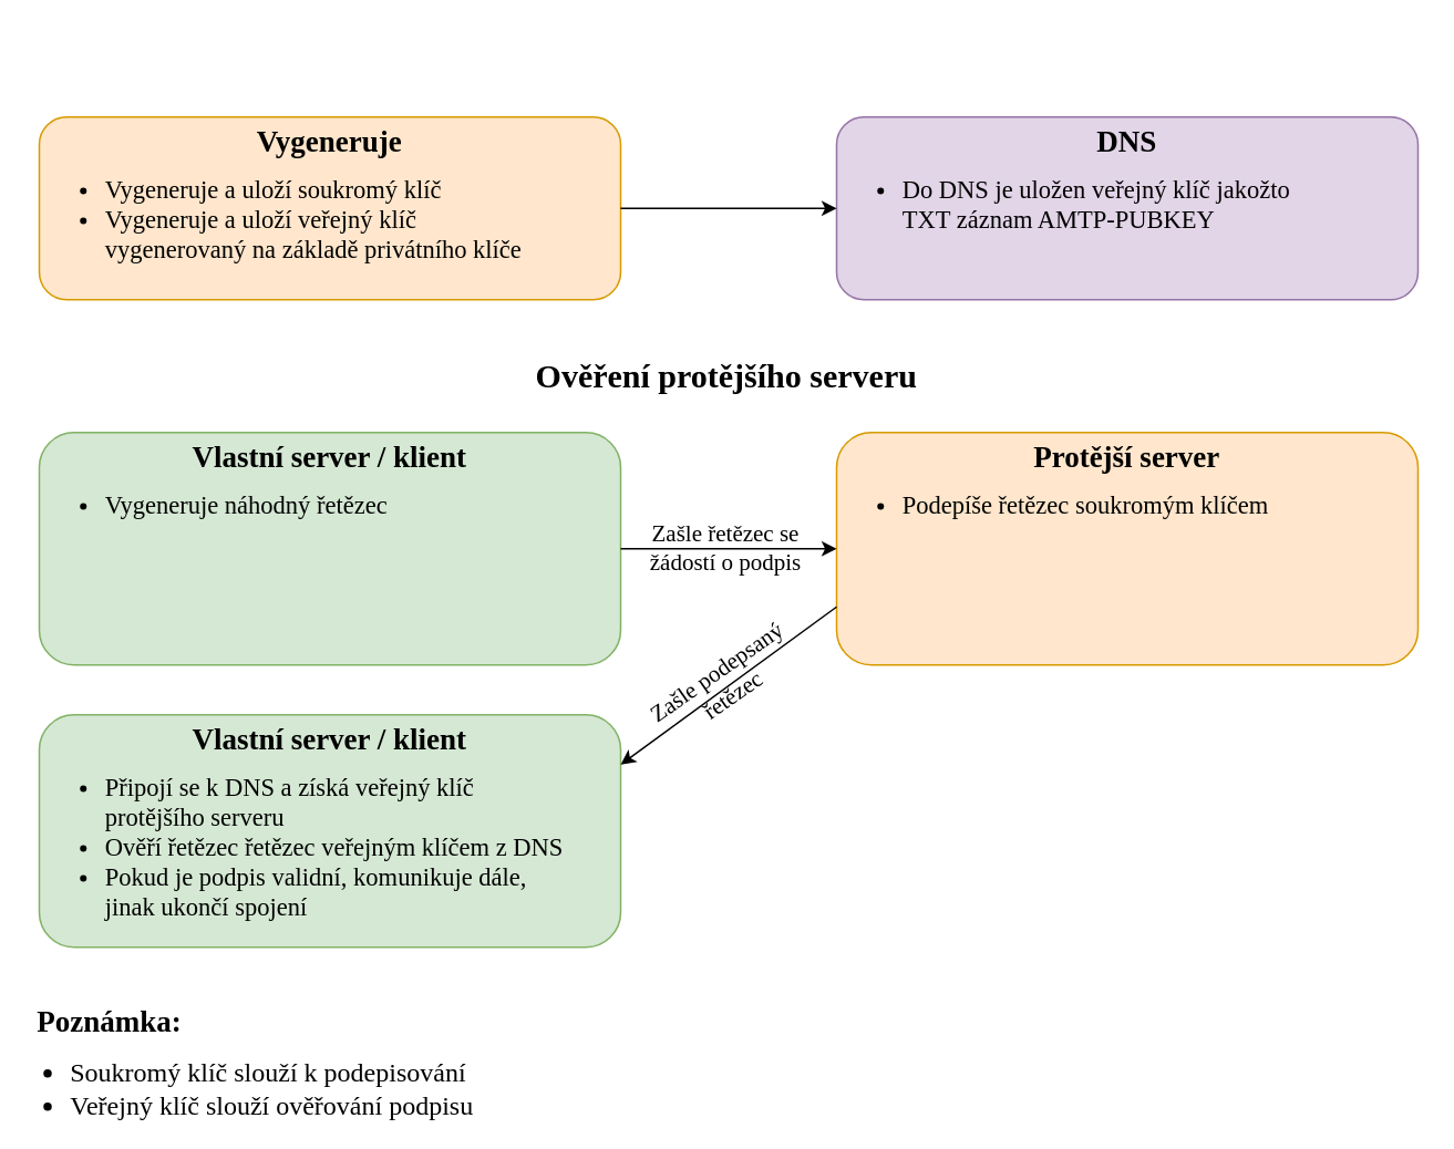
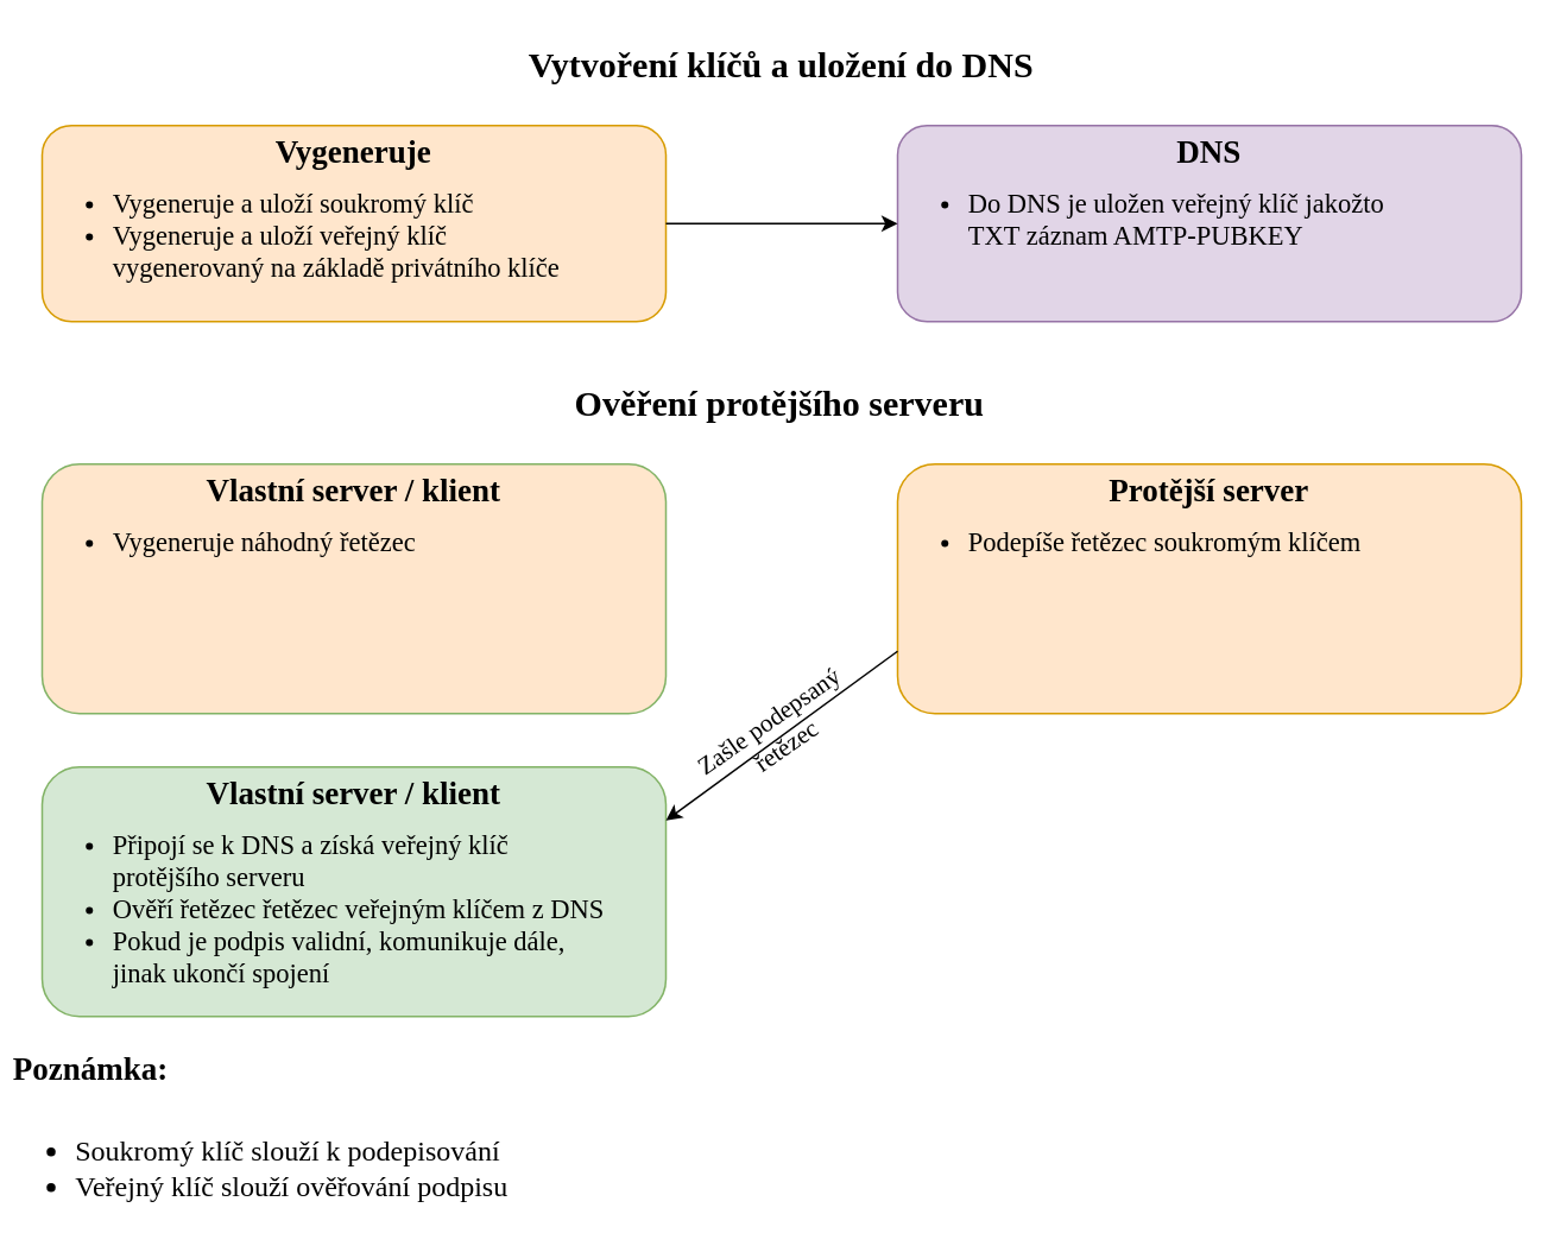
  <mxCell id="0" />
  <mxCell id="1" parent="0" />
  <mxCell id="2" value="&lt;div style=&quot;font-size: 15px;&quot;&gt;&lt;ul&gt;&lt;li&gt;&lt;font style=&quot;font-size: 15px;&quot;&gt;Vygeneruje a uloží soukromý klíč&lt;/font&gt;&lt;/li&gt;&lt;li&gt;&lt;font style=&quot;font-size: 15px;&quot;&gt;Vygeneruje a uloží veřejný klíč&lt;br&gt;vygenerovaný na základě privátního klíče&lt;br&gt;&lt;/font&gt;&lt;/li&gt;&lt;/ul&gt;&lt;/div&gt;" style="rounded=1;whiteSpace=wrap;html=1;verticalAlign=top;fontFamily=Ubuntu;fontSource=https%3A%2F%2Ffonts.googleapis.com%2Fcss%3Ffamily%3DUbuntu;spacing=0;align=left;labelPosition=center;verticalLabelPosition=middle;spacingLeft=0;spacingBottom=0;fillColor=#ffe6cc;strokeColor=#d79b00;spacingTop=15;" parent="1" vertex="1"><mxGeometry y="70" width="350" height="110" as="geometry" x="23" /></mxCell>
  <mxCell id="3" value="Vygeneruje" style="text;html=1;align=center;verticalAlign=middle;whiteSpace=wrap;rounded=0;fontStyle=1;fontSize=18;fontFamily=Ubuntu;fontSource=https%3A%2F%2Ffonts.googleapis.com%2Fcss%3Ffamily%3DUbuntu;" parent="1" vertex="1"><mxGeometry y="70" width="350" height="30" as="geometry" x="23" /></mxCell>
  <mxCell id="4" value="&lt;div style=&quot;font-size: 15px;&quot;&gt;&lt;ul&gt;&lt;li&gt;Do DNS je uložen veřejný klíč jakožto&lt;br&gt;TXT záznam AMTP-PUBKEY&lt;br&gt;&lt;/li&gt;&lt;/ul&gt;&lt;/div&gt;" style="rounded=1;whiteSpace=wrap;html=1;verticalAlign=top;fontFamily=Ubuntu;fontSource=https%3A%2F%2Ffonts.googleapis.com%2Fcss%3Ffamily%3DUbuntu;spacing=0;align=left;labelPosition=center;verticalLabelPosition=middle;spacingLeft=0;spacingBottom=0;fillColor=#e1d5e7;strokeColor=#9673a6;spacingTop=15;" parent="1" vertex="1"><mxGeometry x="503" y="70" width="350" height="110" as="geometry" /></mxCell>
  <mxCell id="5" value="DNS" style="text;html=1;align=center;verticalAlign=middle;whiteSpace=wrap;rounded=0;fontStyle=1;fontSize=18;fontFamily=Ubuntu;fontSource=https%3A%2F%2Ffonts.googleapis.com%2Fcss%3Ffamily%3DUbuntu;" parent="1" vertex="1"><mxGeometry x="503" y="70" width="350" height="30" as="geometry" /></mxCell>
  <mxCell id="6" value="" style="endArrow=classic;html=1;rounded=0;exitX=1;exitY=0.5;exitDx=0;exitDy=0;entryX=0;entryY=0.5;entryDx=0;entryDy=0;fontFamily=Ubuntu;fontSource=https%3A%2F%2Ffonts.googleapis.com%2Fcss%3Ffamily%3DUbuntu;" parent="1" source="2" target="4" edge="1"><mxGeometry width="50" height="50" relative="1" as="geometry"><mxPoint x="373" y="480" as="sourcePoint" /><mxPoint x="423" y="430" as="targetPoint" /></mxGeometry></mxCell>
- <mxCell id="8" value="&lt;div style=&quot;font-size: 15px;&quot;&gt;&lt;ul&gt;&lt;li&gt;Vygeneruje náhodný řetězec&lt;br&gt;&lt;/li&gt;&lt;/ul&gt;&lt;/div&gt;" style="rounded=1;whiteSpace=wrap;html=1;verticalAlign=top;fontFamily=Ubuntu;fontSource=https%3A%2F%2Ffonts.googleapis.com%2Fcss%3Ffamily%3DUbuntu;spacing=0;align=left;labelPosition=center;verticalLabelPosition=middle;spacingLeft=0;spacingBottom=0;fillColor=#d5e8d4;strokeColor=#82b366;spacingTop=15;" parent="1" vertex="1"><mxGeometry y="260" width="350" height="140" as="geometry" x="23" /></mxCell>
+ <mxCell id="7" value="Vytvoření klíčů a uložení do DNS" style="text;html=1;align=center;verticalAlign=middle;whiteSpace=wrap;rounded=0;fontFamily=Ubuntu;fontSource=https%3A%2F%2Ffonts.googleapis.com%2Fcss%3Ffamily%3DUbuntu;fontStyle=1;fontSize=20;spacing=0;" parent="1" vertex="1"><mxGeometry width="830" height="30" as="geometry" x="23" y="20" /></mxCell>
+ <mxCell id="8" value="&lt;div style=&quot;font-size: 15px;&quot;&gt;&lt;ul&gt;&lt;li&gt;Vygeneruje náhodný řetězec&lt;br&gt;&lt;/li&gt;&lt;/ul&gt;&lt;/div&gt;" style="rounded=1;whiteSpace=wrap;html=1;verticalAlign=top;fontFamily=Ubuntu;fontSource=https%3A%2F%2Ffonts.googleapis.com%2Fcss%3Ffamily%3DUbuntu;spacing=0;align=left;labelPosition=center;verticalLabelPosition=middle;spacingLeft=0;spacingBottom=0;fillColor=#ffe6cc;strokeColor=#82b366;spacingTop=15;" parent="1" vertex="1"><mxGeometry y="260" width="350" height="140" as="geometry" x="23" /></mxCell>
  <mxCell id="9" value="Vlastní server / klient" style="text;html=1;align=center;verticalAlign=middle;whiteSpace=wrap;rounded=0;fontStyle=1;fontSize=18;fontFamily=Ubuntu;fontSource=https%3A%2F%2Ffonts.googleapis.com%2Fcss%3Ffamily%3DUbuntu;" parent="1" vertex="1"><mxGeometry y="260" width="350" height="30" as="geometry" x="23" /></mxCell>
  <mxCell id="10" value="&lt;div style=&quot;font-size: 15px;&quot;&gt;&lt;ul&gt;&lt;li&gt;Podepíše řetězec soukromým klíčem&lt;br&gt;&lt;/li&gt;&lt;/ul&gt;&lt;/div&gt;" style="rounded=1;whiteSpace=wrap;html=1;verticalAlign=top;fontFamily=Ubuntu;fontSource=https%3A%2F%2Ffonts.googleapis.com%2Fcss%3Ffamily%3DUbuntu;spacing=0;align=left;labelPosition=center;verticalLabelPosition=middle;spacingLeft=0;spacingBottom=0;fillColor=#ffe6cc;strokeColor=#d79b00;spacingTop=15;" parent="1" vertex="1"><mxGeometry x="503" y="260" width="350" height="140" as="geometry" /></mxCell>
  <mxCell id="11" value="Protější server" style="text;html=1;align=center;verticalAlign=middle;whiteSpace=wrap;rounded=0;fontStyle=1;fontSize=18;fontFamily=Ubuntu;fontSource=https%3A%2F%2Ffonts.googleapis.com%2Fcss%3Ffamily%3DUbuntu;" parent="1" vertex="1"><mxGeometry x="503" y="260" width="350" height="30" as="geometry" /></mxCell>
- <mxCell id="12" value="" style="endArrow=classic;html=1;rounded=0;exitX=1;exitY=0.5;exitDx=0;exitDy=0;entryX=0;entryY=0.5;entryDx=0;entryDy=0;fontFamily=Ubuntu;fontSource=https%3A%2F%2Ffonts.googleapis.com%2Fcss%3Ffamily%3DUbuntu;" parent="1" source="8" target="10" edge="1"><mxGeometry width="50" height="50" relative="1" as="geometry"><mxPoint x="373" y="670" as="sourcePoint" /><mxPoint x="423" y="620" as="targetPoint" /></mxGeometry></mxCell>
- <mxCell id="13" value="&lt;div style=&quot;font-size: 14px;&quot;&gt;Zašle řetězec se&lt;br&gt;žádostí o podpis&lt;br style=&quot;font-size: 14px;&quot;&gt;&lt;/div&gt;" style="edgeLabel;html=1;align=center;verticalAlign=middle;resizable=0;points=[];fontSize=14;spacingTop=-6;labelBackgroundColor=none;spacing=0;fontFamily=Ubuntu;fontSource=https%3A%2F%2Ffonts.googleapis.com%2Fcss%3Ffamily%3DUbuntu;" parent="12" vertex="1" connectable="0"><mxGeometry x="-0.046" y="-2" relative="1" as="geometry"><mxPoint as="offset" /></mxGeometry></mxCell>
- <mxCell id="14" value="Poznámka:" style="text;html=1;align=left;verticalAlign=middle;whiteSpace=wrap;rounded=0;fontFamily=Ubuntu;fontSource=https%3A%2F%2Ffonts.googleapis.com%2Fcss%3Ffamily%3DUbuntu;fontStyle=1;fontSize=18;" parent="1" vertex="1"><mxGeometry x="20" y="600" width="830" height="30" as="geometry" /></mxCell>
+ <mxCell id="14" value="Poznámka:" style="text;html=1;align=left;verticalAlign=middle;whiteSpace=wrap;rounded=0;fontFamily=Ubuntu;fontSource=https%3A%2F%2Ffonts.googleapis.com%2Fcss%3Ffamily%3DUbuntu;fontStyle=1;fontSize=18;" parent="1" vertex="1"><mxGeometry x="5" y="585" width="830" height="30" as="geometry" /></mxCell>
  <mxCell id="15" value="&lt;div style=&quot;font-size: 15px;&quot;&gt;&lt;ul&gt;&lt;li&gt;Připojí se k DNS a získá veřejný klíč&lt;br&gt;protějšího serveru&lt;br&gt;&lt;/li&gt;&lt;li&gt;Ověří řetězec řetězec veřejným klíčem z DNS&lt;/li&gt;&lt;li&gt;Pokud je podpis validní, komunikuje dále,&lt;br&gt;jinak ukončí spojení&lt;br&gt;&lt;/li&gt;&lt;/ul&gt;&lt;/div&gt;" style="rounded=1;whiteSpace=wrap;html=1;verticalAlign=top;fontFamily=Ubuntu;fontSource=https%3A%2F%2Ffonts.googleapis.com%2Fcss%3Ffamily%3DUbuntu;spacing=0;align=left;labelPosition=center;verticalLabelPosition=middle;spacingLeft=0;spacingBottom=0;fillColor=#d5e8d4;strokeColor=#82b366;spacingTop=15;" parent="1" vertex="1"><mxGeometry y="430" width="350" height="140" as="geometry" x="23" /></mxCell>
  <mxCell id="16" value="Vlastní server / klient" style="text;html=1;align=center;verticalAlign=middle;whiteSpace=wrap;rounded=0;fontStyle=1;fontSize=18;fontFamily=Ubuntu;fontSource=https%3A%2F%2Ffonts.googleapis.com%2Fcss%3Ffamily%3DUbuntu;" parent="1" vertex="1"><mxGeometry y="430" width="350" height="30" as="geometry" x="23" /></mxCell>
  <mxCell id="17" value="" style="endArrow=classic;html=1;rounded=0;exitX=0;exitY=0.75;exitDx=0;exitDy=0;entryX=1;entryY=1;entryDx=0;entryDy=0;spacingTop=0;spacingBottom=0;labelBackgroundColor=default;" parent="1" source="10" target="16" edge="1"><mxGeometry width="50" height="50" relative="1" as="geometry"><mxPoint x="373" y="400" as="sourcePoint" /><mxPoint x="423" y="350" as="targetPoint" /></mxGeometry></mxCell>
  <mxCell id="18" value="&lt;div style=&quot;font-size: 14px;&quot;&gt;&lt;font style=&quot;font-size: 14px;&quot;&gt;Zašle podepsaný&lt;br style=&quot;font-size: 14px;&quot;&gt;&lt;/font&gt;&lt;/div&gt;&lt;div style=&quot;font-size: 14px;&quot;&gt;&lt;font style=&quot;font-size: 14px;&quot;&gt;řetězec&lt;/font&gt;&lt;/div&gt;" style="edgeLabel;html=1;align=center;verticalAlign=middle;resizable=0;points=[];labelBackgroundColor=none;spacingTop=-8;spacingLeft=28;fontFamily=Ubuntu;fontSource=https%3A%2F%2Ffonts.googleapis.com%2Fcss%3Ffamily%3DUbuntu;rotation=-35;fontSize=14;" parent="17" vertex="1" connectable="0"><mxGeometry x="0.195" y="1" relative="1" as="geometry"><mxPoint y="1" as="offset" /></mxGeometry></mxCell>
  <mxCell id="19" value="Ověření protějšího serveru" style="text;html=1;align=center;verticalAlign=middle;whiteSpace=wrap;rounded=0;fontFamily=Ubuntu;fontSource=https%3A%2F%2Ffonts.googleapis.com%2Fcss%3Ffamily%3DUbuntu;fontStyle=1;fontSize=20;spacing=0;" parent="1" vertex="1"><mxGeometry x="22" y="210" width="830" height="30" as="geometry" /></mxCell>
  <mxCell id="20" value="&lt;ul&gt;&lt;li&gt;Soukromý klíč slouží k podepisování&lt;/li&gt;&lt;li&gt;Veřejný klíč slouží ověřování podpisu&lt;br&gt;&lt;/li&gt;&lt;/ul&gt;" style="text;html=1;align=left;verticalAlign=middle;whiteSpace=wrap;rounded=0;fontFamily=Ubuntu;fontSource=https%3A%2F%2Ffonts.googleapis.com%2Fcss%3Ffamily%3DUbuntu;fontStyle=0;fontSize=16;spacing=-18;spacingRight=0;" parent="1" vertex="1"><mxGeometry x="20" y="640" width="830" height="30" as="geometry" /></mxCell>
